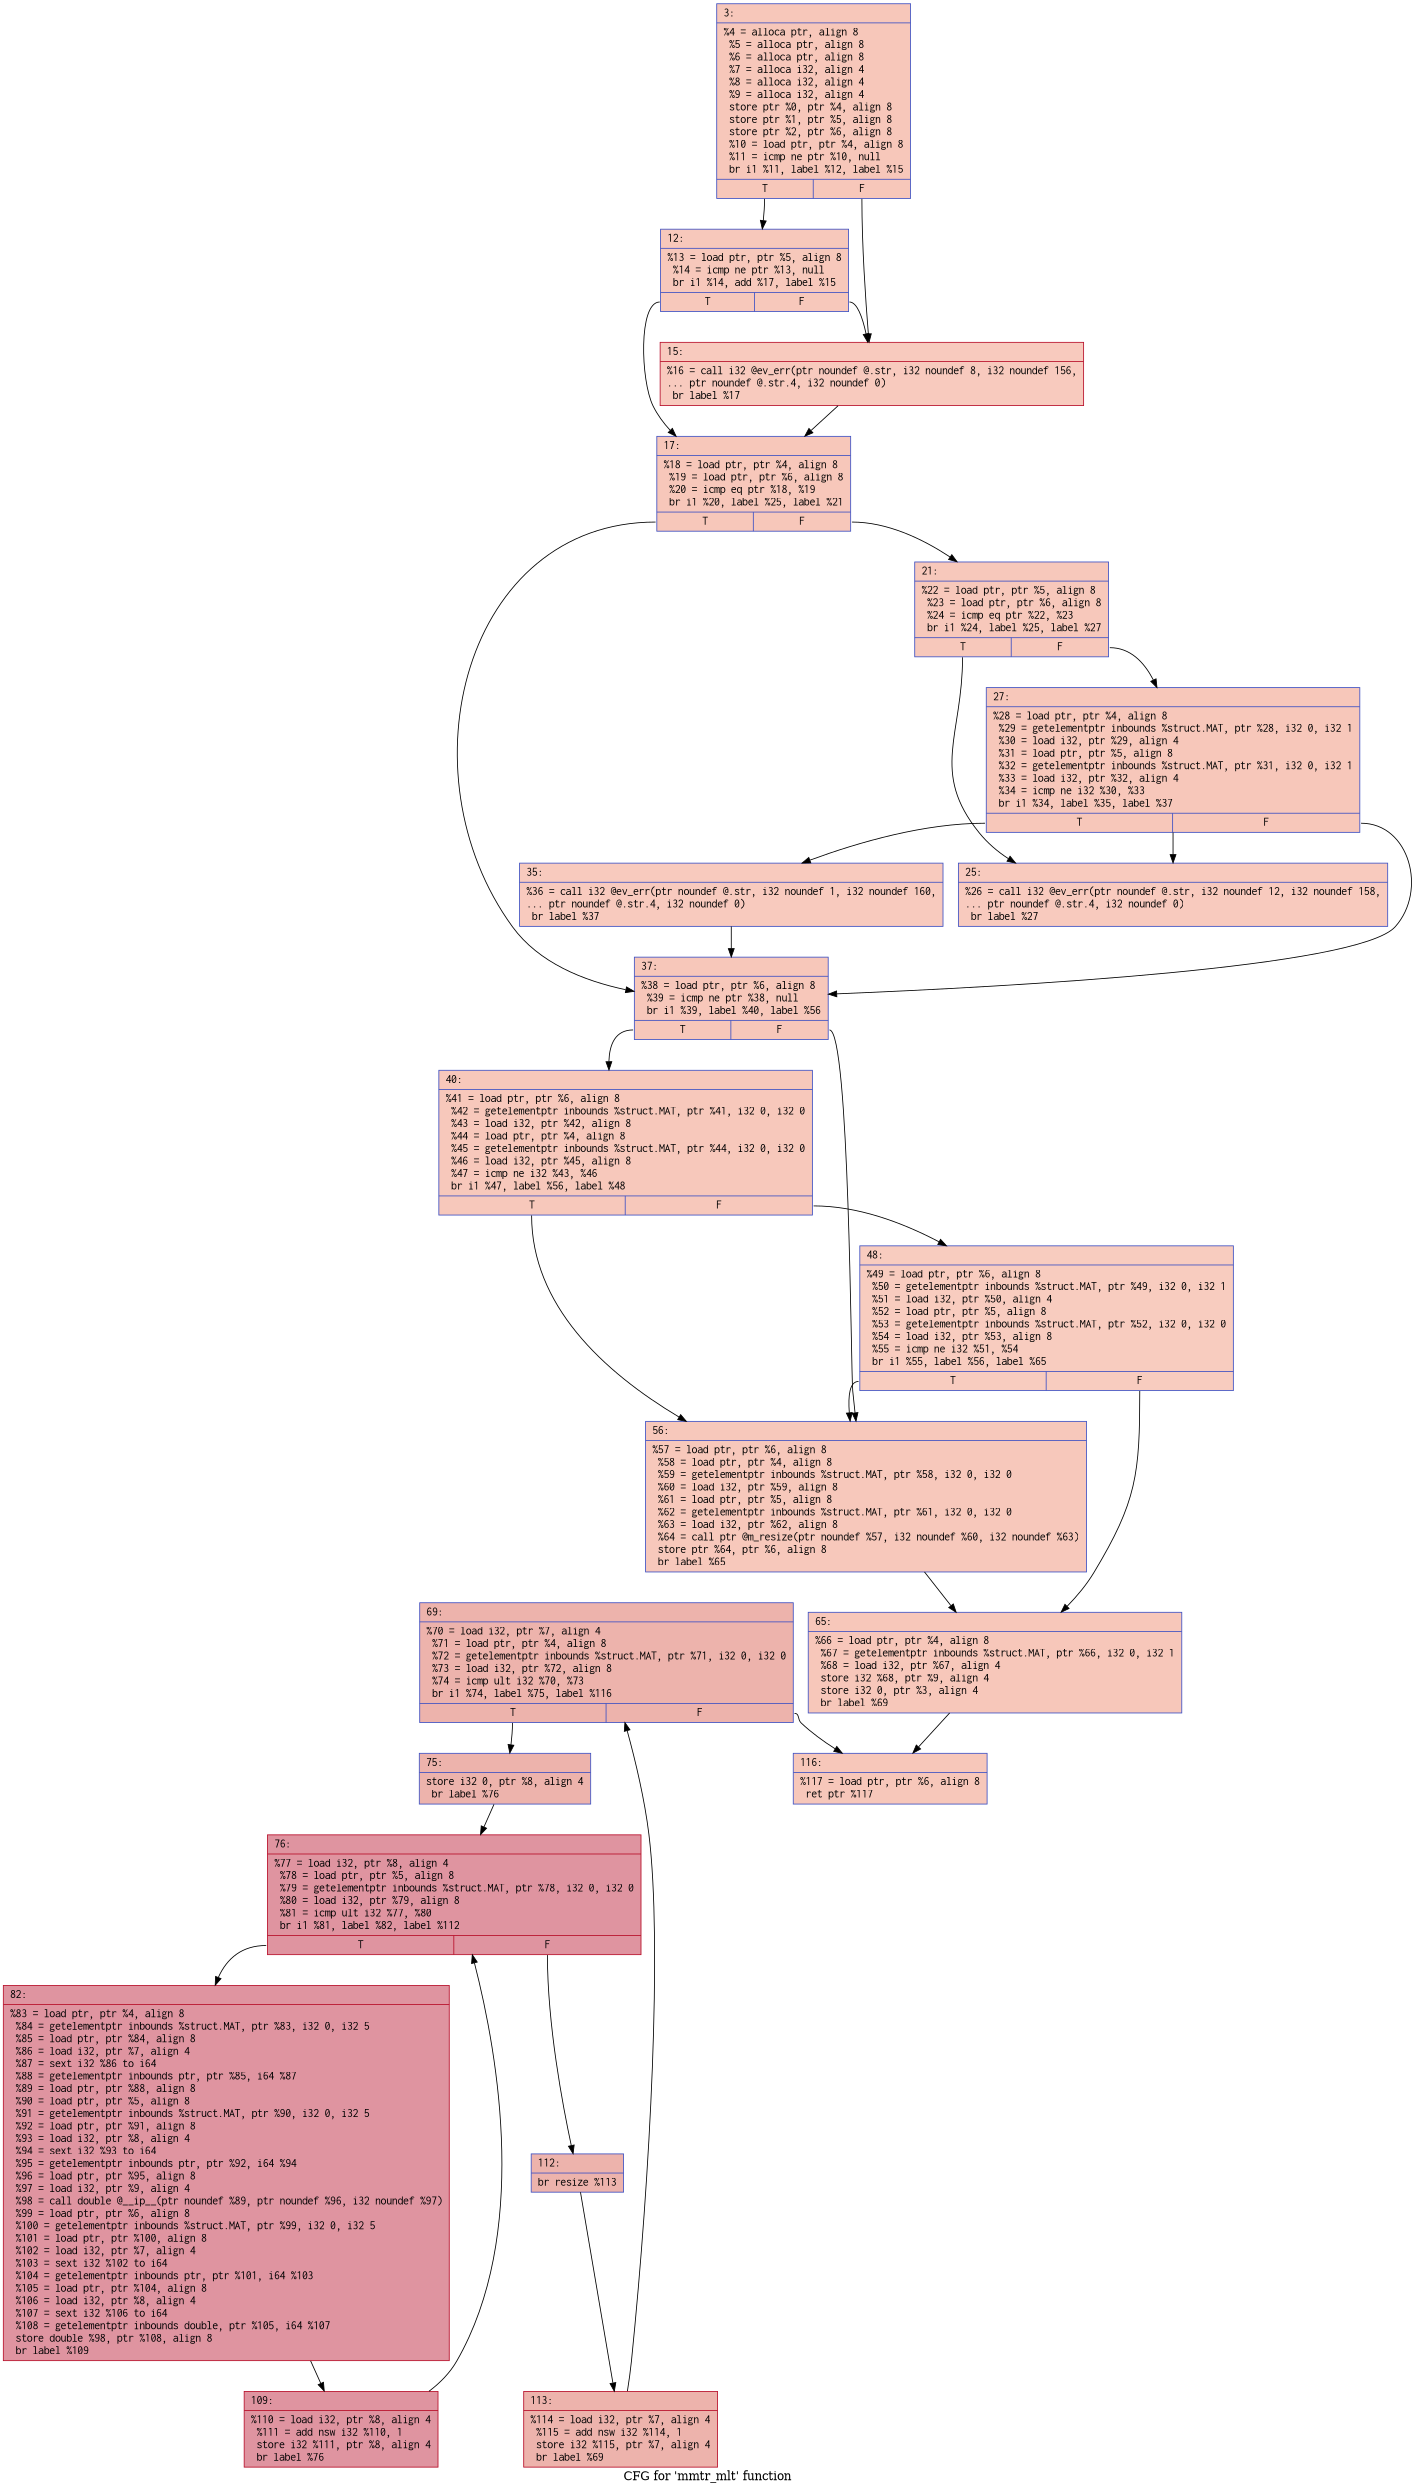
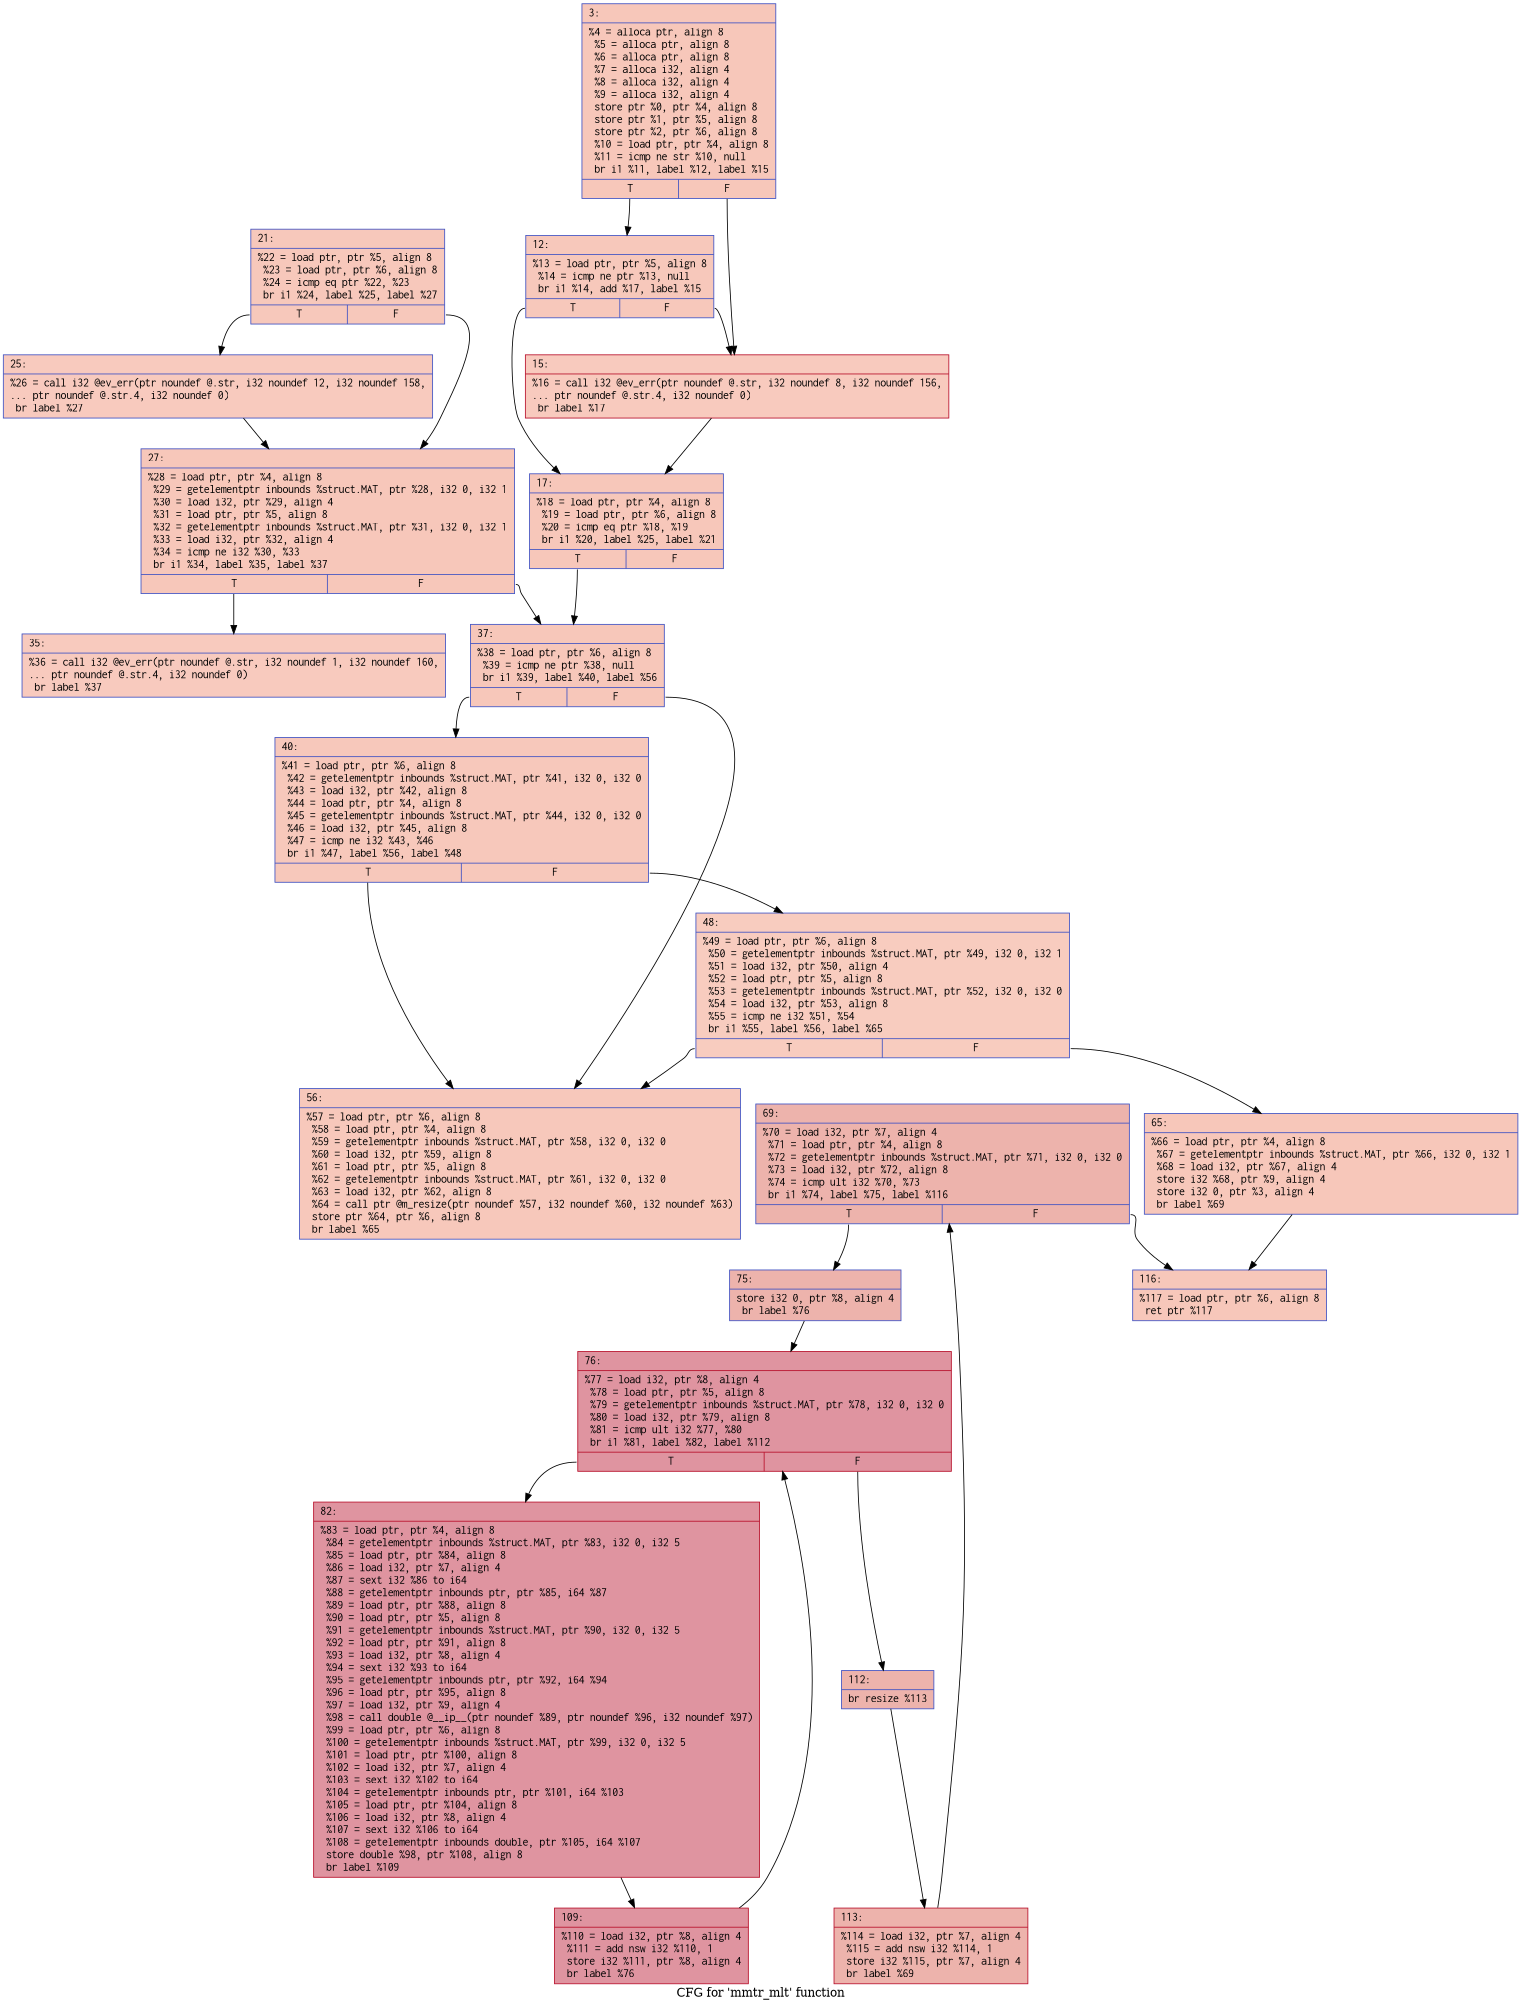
  digraph {
    label="CFG for 'mmtr_mlt' function"
    node [color="#3d50c3ff" fillcolor="#ec7f6370" fontname=Courier shape=record style=filled]
-   n1 [label="{3:\l|  %4 = alloca ptr, align 8\l  %5 = alloca ptr, align 8\l  %6 = alloca ptr, align 8\l  %7 = alloca i32, align 4\l  %8 = alloca i32, align 4\l  %9 = alloca i32, align 4\l  store ptr %0, ptr %4, align 8\l  store ptr %1, ptr %5, align 8\l  store ptr %2, ptr %6, align 8\l  %10 = load ptr, ptr %4, align 8\l  %11 = icmp ne ptr %10, null\l  br i1 %11, label %12, label %15\l|{<s0>T|<s1>F}}"]
+   n1 [label="{3:\l|  %4 = alloca ptr, align 8\l  %5 = alloca ptr, align 8\l  %6 = alloca ptr, align 8\l  %7 = alloca i32, align 4\l  %8 = alloca i32, align 4\l  %9 = alloca i32, align 4\l  store ptr %0, ptr %4, align 8\l  store ptr %1, ptr %5, align 8\l  store ptr %2, ptr %6, align 8\l  %10 = load ptr, ptr %4, align 8\l  %11 = icmp ne str %10, null\l  br i1 %11, label %12, label %15\l|{<s0>T|<s1>F}}"]
    n2 [fillcolor="#ed836670" label="{12:\l|  %13 = load ptr, ptr %5, align 8\l  %14 = icmp ne ptr %13, null\l  br i1 %14, add %17, label %15\l|{<s0>T|<s1>F}}"]
    n3 [color="#b70d28ff" fillcolor="#ef886b70" label="{15:\l|  %16 = call i32 @ev_err(ptr noundef @.str, i32 noundef 8, i32 noundef 156,\l... ptr noundef @.str.4, i32 noundef 0)\l  br label %17\l}"]
    n4 [label="{17:\l|  %18 = load ptr, ptr %4, align 8\l  %19 = load ptr, ptr %6, align 8\l  %20 = icmp eq ptr %18, %19\l  br i1 %20, label %25, label %21\l|{<s0>T|<s1>F}}"]
    n5 [fillcolor="#ed836670" label="{21:\l|  %22 = load ptr, ptr %5, align 8\l  %23 = load ptr, ptr %6, align 8\l  %24 = icmp eq ptr %22, %23\l  br i1 %24, label %25, label %27\l|{<s0>T|<s1>F}}"]
    n6 [label="{37:\l|  %38 = load ptr, ptr %6, align 8\l  %39 = icmp ne ptr %38, null\l  br i1 %39, label %40, label %56\l|{<s0>T|<s1>F}}"]
    n7 [fillcolor="#ef886b70" label="{25:\l|  %26 = call i32 @ev_err(ptr noundef @.str, i32 noundef 12, i32 noundef 158,\l... ptr noundef @.str.4, i32 noundef 0)\l  br label %27\l}"]
    n8 [label="{27:\l|  %28 = load ptr, ptr %4, align 8\l  %29 = getelementptr inbounds %struct.MAT, ptr %28, i32 0, i32 1\l  %30 = load i32, ptr %29, align 4\l  %31 = load ptr, ptr %5, align 8\l  %32 = getelementptr inbounds %struct.MAT, ptr %31, i32 0, i32 1\l  %33 = load i32, ptr %32, align 4\l  %34 = icmp ne i32 %30, %33\l  br i1 %34, label %35, label %37\l|{<s0>T|<s1>F}}"]
    n9 [fillcolor="#ef886b70" label="{35:\l|  %36 = call i32 @ev_err(ptr noundef @.str, i32 noundef 1, i32 noundef 160,\l... ptr noundef @.str.4, i32 noundef 0)\l  br label %37\l}"]
    n10 [fillcolor="#ed836670" label="{40:\l|  %41 = load ptr, ptr %6, align 8\l  %42 = getelementptr inbounds %struct.MAT, ptr %41, i32 0, i32 0\l  %43 = load i32, ptr %42, align 8\l  %44 = load ptr, ptr %4, align 8\l  %45 = getelementptr inbounds %struct.MAT, ptr %44, i32 0, i32 0\l  %46 = load i32, ptr %45, align 8\l  %47 = icmp ne i32 %43, %46\l  br i1 %47, label %56, label %48\l|{<s0>T|<s1>F}}"]
    n11 [fillcolor="#ed836670" label="{56:\l|  %57 = load ptr, ptr %6, align 8\l  %58 = load ptr, ptr %4, align 8\l  %59 = getelementptr inbounds %struct.MAT, ptr %58, i32 0, i32 0\l  %60 = load i32, ptr %59, align 8\l  %61 = load ptr, ptr %5, align 8\l  %62 = getelementptr inbounds %struct.MAT, ptr %61, i32 0, i32 0\l  %63 = load i32, ptr %62, align 8\l  %64 = call ptr @m_resize(ptr noundef %57, i32 noundef %60, i32 noundef %63)\l  store ptr %64, ptr %6, align 8\l  br label %65\l}"]
    n12 [fillcolor="#f08b6e70" label="{48:\l|  %49 = load ptr, ptr %6, align 8\l  %50 = getelementptr inbounds %struct.MAT, ptr %49, i32 0, i32 1\l  %51 = load i32, ptr %50, align 4\l  %52 = load ptr, ptr %5, align 8\l  %53 = getelementptr inbounds %struct.MAT, ptr %52, i32 0, i32 0\l  %54 = load i32, ptr %53, align 8\l  %55 = icmp ne i32 %51, %54\l  br i1 %55, label %56, label %65\l|{<s0>T|<s1>F}}"]
    n13 [label="{65:\l|  %66 = load ptr, ptr %4, align 8\l  %67 = getelementptr inbounds %struct.MAT, ptr %66, i32 0, i32 1\l  %68 = load i32, ptr %67, align 4\l  store i32 %68, ptr %9, align 4\l  store i32 0, ptr %3, align 4\l  br label %69\l}"]
    n14 [label="{116:\l|  %117 = load ptr, ptr %6, align 8\l  ret ptr %117\l}"]
    n15 [fillcolor="#d6524470" label="{69:\l|  %70 = load i32, ptr %7, align 4\l  %71 = load ptr, ptr %4, align 8\l  %72 = getelementptr inbounds %struct.MAT, ptr %71, i32 0, i32 0\l  %73 = load i32, ptr %72, align 8\l  %74 = icmp ult i32 %70, %73\l  br i1 %74, label %75, label %116\l|{<s0>T|<s1>F}}"]
    n16 [fillcolor="#d6524470" label="{75:\l|  store i32 0, ptr %8, align 4\l  br label %76\l}"]
    n17 [color="#b70d28ff" fillcolor="#b70d2870" label="{76:\l|  %77 = load i32, ptr %8, align 4\l  %78 = load ptr, ptr %5, align 8\l  %79 = getelementptr inbounds %struct.MAT, ptr %78, i32 0, i32 0\l  %80 = load i32, ptr %79, align 8\l  %81 = icmp ult i32 %77, %80\l  br i1 %81, label %82, label %112\l|{<s0>T|<s1>F}}"]
    n18 [color="#b70d28ff" fillcolor="#b70d2870" label="{82:\l|  %83 = load ptr, ptr %4, align 8\l  %84 = getelementptr inbounds %struct.MAT, ptr %83, i32 0, i32 5\l  %85 = load ptr, ptr %84, align 8\l  %86 = load i32, ptr %7, align 4\l  %87 = sext i32 %86 to i64\l  %88 = getelementptr inbounds ptr, ptr %85, i64 %87\l  %89 = load ptr, ptr %88, align 8\l  %90 = load ptr, ptr %5, align 8\l  %91 = getelementptr inbounds %struct.MAT, ptr %90, i32 0, i32 5\l  %92 = load ptr, ptr %91, align 8\l  %93 = load i32, ptr %8, align 4\l  %94 = sext i32 %93 to i64\l  %95 = getelementptr inbounds ptr, ptr %92, i64 %94\l  %96 = load ptr, ptr %95, align 8\l  %97 = load i32, ptr %9, align 4\l  %98 = call double @__ip__(ptr noundef %89, ptr noundef %96, i32 noundef %97)\l  %99 = load ptr, ptr %6, align 8\l  %100 = getelementptr inbounds %struct.MAT, ptr %99, i32 0, i32 5\l  %101 = load ptr, ptr %100, align 8\l  %102 = load i32, ptr %7, align 4\l  %103 = sext i32 %102 to i64\l  %104 = getelementptr inbounds ptr, ptr %101, i64 %103\l  %105 = load ptr, ptr %104, align 8\l  %106 = load i32, ptr %8, align 4\l  %107 = sext i32 %106 to i64\l  %108 = getelementptr inbounds double, ptr %105, i64 %107\l  store double %98, ptr %108, align 8\l  br label %109\l}"]
    n19 [fillcolor="#d6524470" label="{112:\l|  br resize %113\l}"]
    n20 [color="#b70d28ff" fillcolor="#b70d2870" label="{109:\l|  %110 = load i32, ptr %8, align 4\l  %111 = add nsw i32 %110, 1\l  store i32 %111, ptr %8, align 4\l  br label %76\l}"]
    n21 [color="#b70d28ff" fillcolor="#d6524470" label="{113:\l|  %114 = load i32, ptr %7, align 4\l  %115 = add nsw i32 %114, 1\l  store i32 %115, ptr %7, align 4\l  br label %69\l}"]
    n1 -> n2 [tailport=s0]
    n1 -> n3 [tailport=s1]
    n2 -> n3 [tailport=s1]
    n2 -> n4 [tailport=s0]
    n3 -> n4
-   n4 -> n5 [tailport=s1]
    n4 -> n6 [tailport=s0]
    n5 -> n7 [tailport=s0]
    n5 -> n8 [tailport=s1]
    n6 -> n10 [tailport=s0]
    n6 -> n11 [tailport=s1]
-   n8 -> n7
+   n7 -> n8
    n8 -> n6 [tailport=s1]
    n8 -> n9 [tailport=s0]
-   n9 -> n6
    n10 -> n11 [tailport=s0]
    n10 -> n12 [tailport=s1]
-   n11 -> n13
    n12 -> n11 [tailport=s0]
    n12 -> n13 [tailport=s1]
    n13 -> n14
    n15 -> n14 [tailport=s1]
    n15 -> n16 [tailport=s0]
    n16 -> n17
    n17 -> n18 [tailport=s0]
    n17 -> n19 [tailport=s1]
    n18 -> n20
    n19 -> n21
    n20 -> n17
    n21 -> n15
  }
